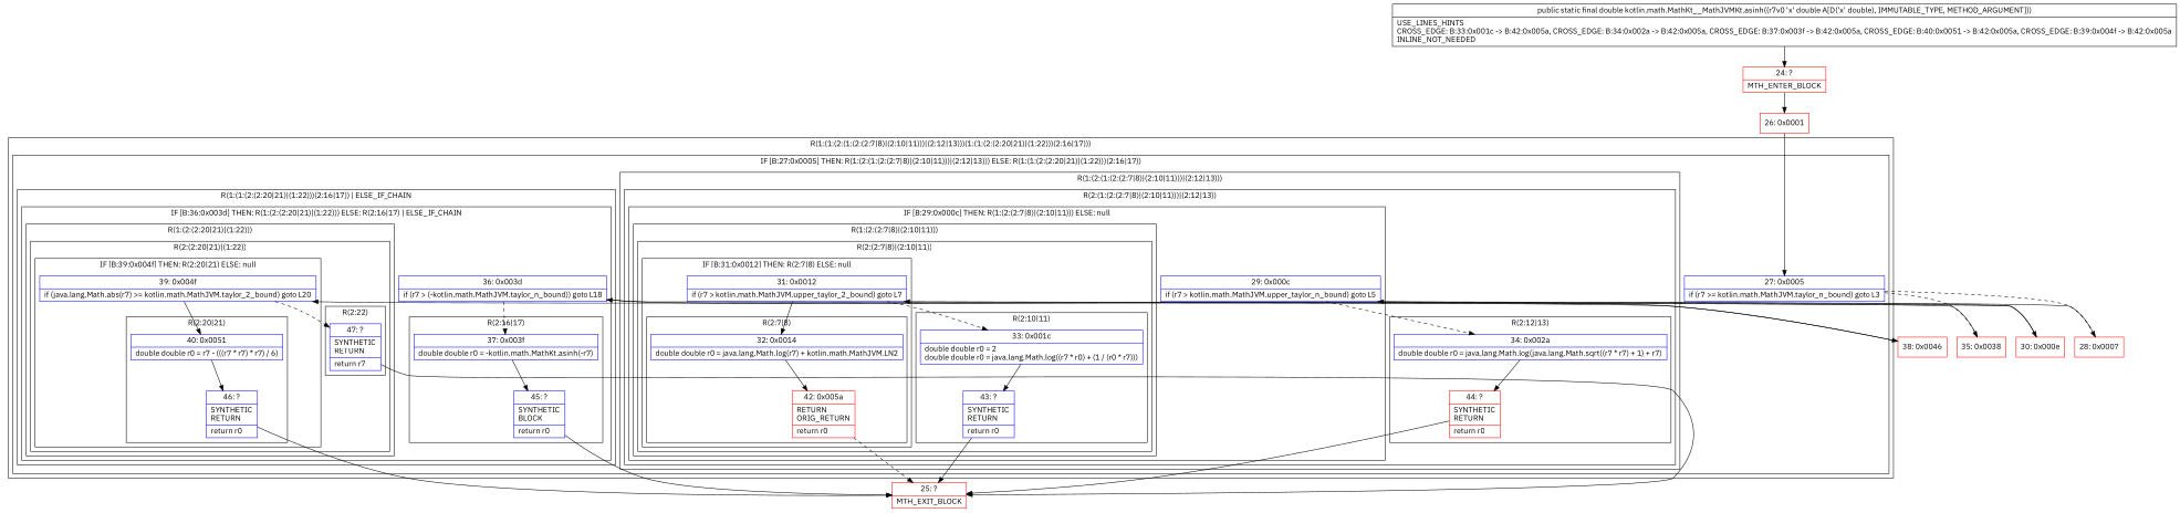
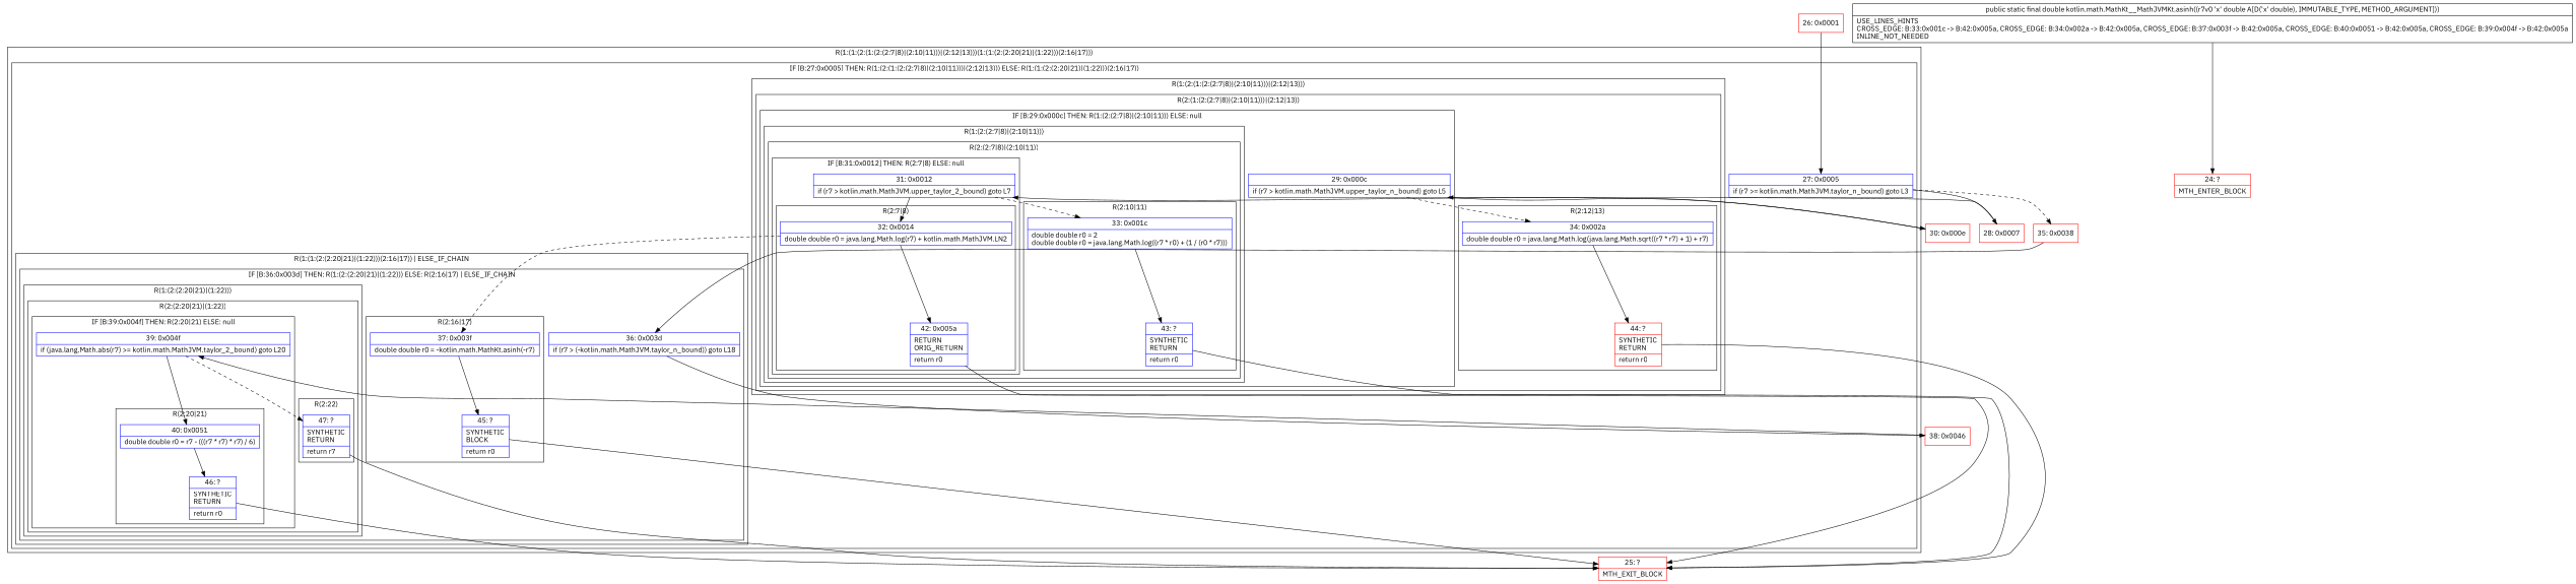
  digraph {
    fontname="IBM Plex Sans"
    node [color=blue fontname="IBM Plex Sans" shape=record]
    edge [fontname="IBM Plex Sans"]
    n1 [label="{32\:\ 0x0014|double double r0 = java.lang.Math.log(r7) + kotlin.math.MathJVM.LN2\l}"]
-   n2 [color=red label="{42\:\ 0x005a|RETURN\lORIG_RETURN\l|return r0\l}"]
+   n2 [label="{42\:\ 0x005a|RETURN\lORIG_RETURN\l|return r0\l}"]
    n3 [label="{31\:\ 0x0012|if (r7 \> kotlin.math.MathJVM.upper_taylor_2_bound) goto L7\l}"]
    n4 [label="{33\:\ 0x001c|double double r0 = 2\ldouble double r0 = java.lang.Math.log((r7 * r0) + (1 \/ (r0 * r7)))\l}"]
    n5 [label="{43\:\ ?|SYNTHETIC\lRETURN\l|return r0\l}"]
    n6 [label="{29\:\ 0x000c|if (r7 \> kotlin.math.MathJVM.upper_taylor_n_bound) goto L5\l}"]
    n7 [label="{34\:\ 0x002a|double double r0 = java.lang.Math.log(java.lang.Math.sqrt((r7 * r7) + 1) + r7)\l}"]
    n8 [color=red label="{44\:\ ?|SYNTHETIC\lRETURN\l|return r0\l}"]
    n9 [label="{40\:\ 0x0051|double double r0 = r7 \- (((r7 * r7) * r7) \/ 6)\l}"]
    n10 [label="{46\:\ ?|SYNTHETIC\lRETURN\l|return r0\l}"]
    n11 [label="{39\:\ 0x004f|if (java.lang.Math.abs(r7) \>= kotlin.math.MathJVM.taylor_2_bound) goto L20\l}"]
    n12 [label="{47\:\ ?|SYNTHETIC\lRETURN\l|return r7\l}"]
    n13 [label="{37\:\ 0x003f|double double r0 = \-kotlin.math.MathKt.asinh(\-r7)\l}"]
    n14 [label="{45\:\ ?|SYNTHETIC\lBLOCK\l|return r0\l}"]
    n15 [label="{36\:\ 0x003d|if (r7 \> (\-kotlin.math.MathJVM.taylor_n_bound)) goto L18\l}"]
    n16 [label="{27\:\ 0x0005|if (r7 \>= kotlin.math.MathJVM.taylor_n_bound) goto L3\l}"]
    n17 [color=red label="{25\:\ ?|MTH_EXIT_BLOCK\l}"]
    n18 [color=red label="{30\:\ 0x000e}"]
    n19 [color=red label="{38\:\ 0x0046}"]
    n20 [color=red label="{28\:\ 0x0007}"]
    n21 [color=red label="{35\:\ 0x0038}"]
    n22 [color=red label="{24\:\ ?|MTH_ENTER_BLOCK\l}"]
    n23 [color=red label="{26\:\ 0x0001}"]
    n24 [label="{public static final double kotlin.math.MathKt__MathJVMKt.asinh((r7v0 'x' double A[D('x' double), IMMUTABLE_TYPE, METHOD_ARGUMENT]))  | USE_LINES_HINTS\lCROSS_EDGE: B:33:0x001c \-\> B:42:0x005a, CROSS_EDGE: B:34:0x002a \-\> B:42:0x005a, CROSS_EDGE: B:37:0x003f \-\> B:42:0x005a, CROSS_EDGE: B:40:0x0051 \-\> B:42:0x005a, CROSS_EDGE: B:39:0x004f \-\> B:42:0x005a\lINLINE_NOT_NEEDED\l}" color=""]
    subgraph cluster_1 {
      label="R(1:(1:(2:(1:(2:(2:7|8)|(2:10|11)))|(2:12|13)))(1:(1:(2:(2:20|21)|(1:22)))(2:16|17)))"
      subgraph cluster_2 {
        label="IF [B:27:0x0005] THEN: R(1:(2:(1:(2:(2:7|8)|(2:10|11)))|(2:12|13))) ELSE: R(1:(1:(2:(2:20|21)|(1:22)))(2:16|17))"
        n16
        subgraph cluster_3 {
          label="R(1:(2:(1:(2:(2:7|8)|(2:10|11)))|(2:12|13)))"
          subgraph cluster_4 {
            label="R(2:(1:(2:(2:7|8)|(2:10|11)))|(2:12|13))"
            subgraph cluster_5 {
              label="IF [B:29:0x000c] THEN: R(1:(2:(2:7|8)|(2:10|11))) ELSE: null"
              n6
              subgraph cluster_6 {
                label="R(1:(2:(2:7|8)|(2:10|11)))"
                subgraph cluster_7 {
                  label="R(2:(2:7|8)|(2:10|11))"
                  subgraph cluster_8 {
                    label="IF [B:31:0x0012] THEN: R(2:7|8) ELSE: null"
                    n3
                    subgraph cluster_9 {
                      label="R(2:7|8)"
                      n1
                      n2
                    }
                  }
                  subgraph cluster_10 {
                    label="R(2:10|11)"
                    n4
                    n5
                  }
                }
              }
            }
            subgraph cluster_11 {
              label="R(2:12|13)"
              n7
              n8
            }
          }
        }
        subgraph cluster_12 {
          label="R(1:(1:(2:(2:20|21)|(1:22)))(2:16|17)) | ELSE_IF_CHAIN\l"
          subgraph cluster_13 {
            label="IF [B:36:0x003d] THEN: R(1:(2:(2:20|21)|(1:22))) ELSE: R(2:16|17) | ELSE_IF_CHAIN\l"
            n15
            subgraph cluster_14 {
              label="R(1:(2:(2:20|21)|(1:22)))"
              subgraph cluster_15 {
                label="R(2:(2:20|21)|(1:22))"
                subgraph cluster_16 {
                  label="IF [B:39:0x004f] THEN: R(2:20|21) ELSE: null"
                  n11
                  subgraph cluster_17 {
                    label="R(2:20|21)"
                    n9
                    n10
                  }
                }
                subgraph cluster_18 {
                  label="R(2:22)"
                  n12
                }
              }
            }
            subgraph cluster_19 {
              label="R(2:16|17)"
              n13
              n14
            }
          }
        }
      }
    }
    n1 -> n2
-   n2 -> n17 [style=dashed]
+   n2 -> n17
    n3 -> n1
    n3 -> n4 [style=dashed]
    n4 -> n5
    n5 -> n17
    n6 -> n7 [style=dashed]
    n6 -> n18
    n7 -> n8
    n8 -> n17
    n9 -> n10
    n10 -> n17
    n11 -> n9
    n11 -> n12 [style=dashed]
    n12 -> n17
    n13 -> n14
    n14 -> n17
-   n15 -> n13 [style=dashed]
+   n1 -> n13 [style=dashed]
    n15 -> n19
-   n16 -> n20 [style=dashed]
+   n16 -> n20
    n16 -> n21 [style=dashed]
    n18 -> n3
    n19 -> n11
    n20 -> n6
    n21 -> n15
-   n22 -> n23
    n23 -> n16
    n24 -> n22
  }
